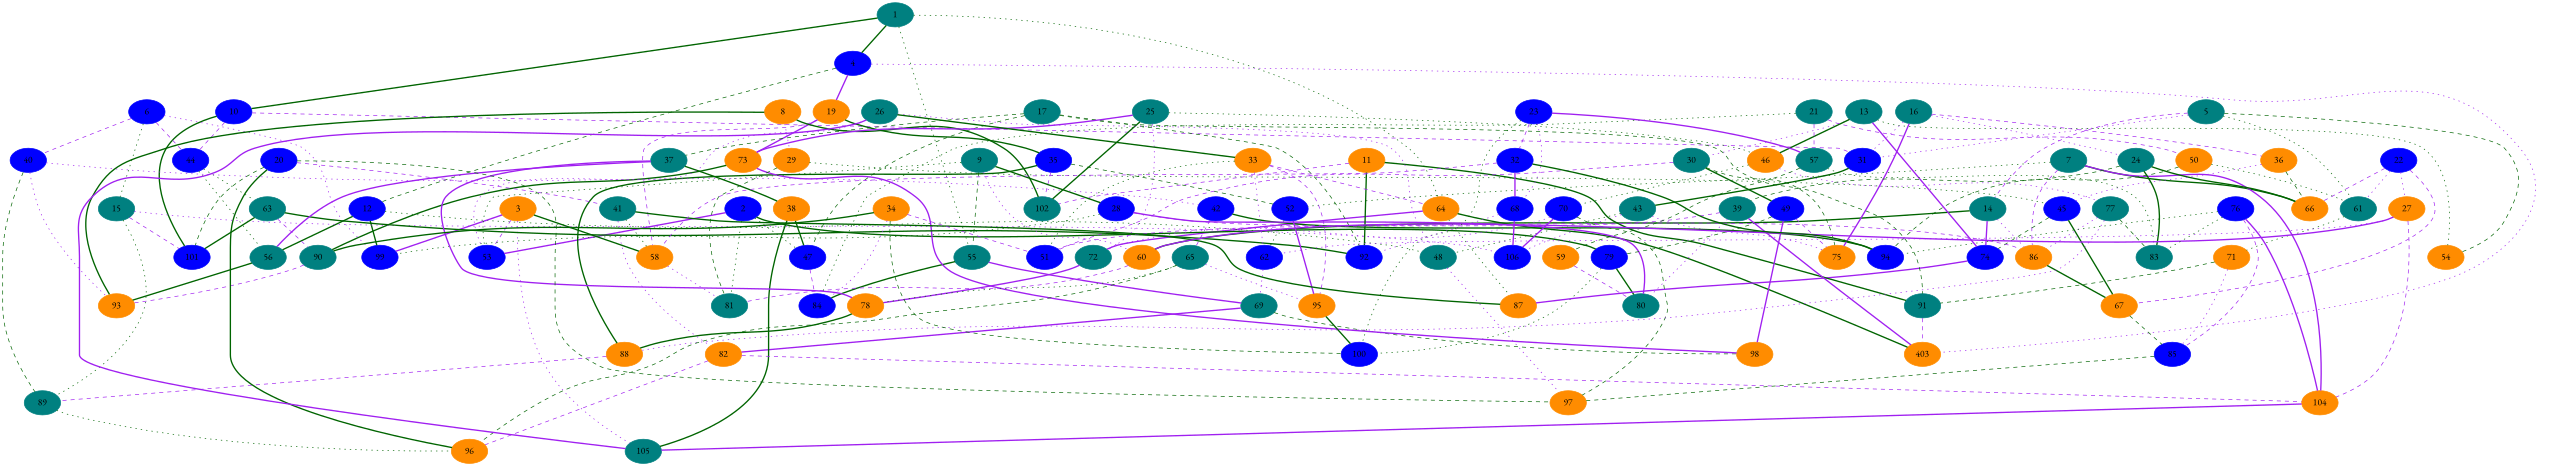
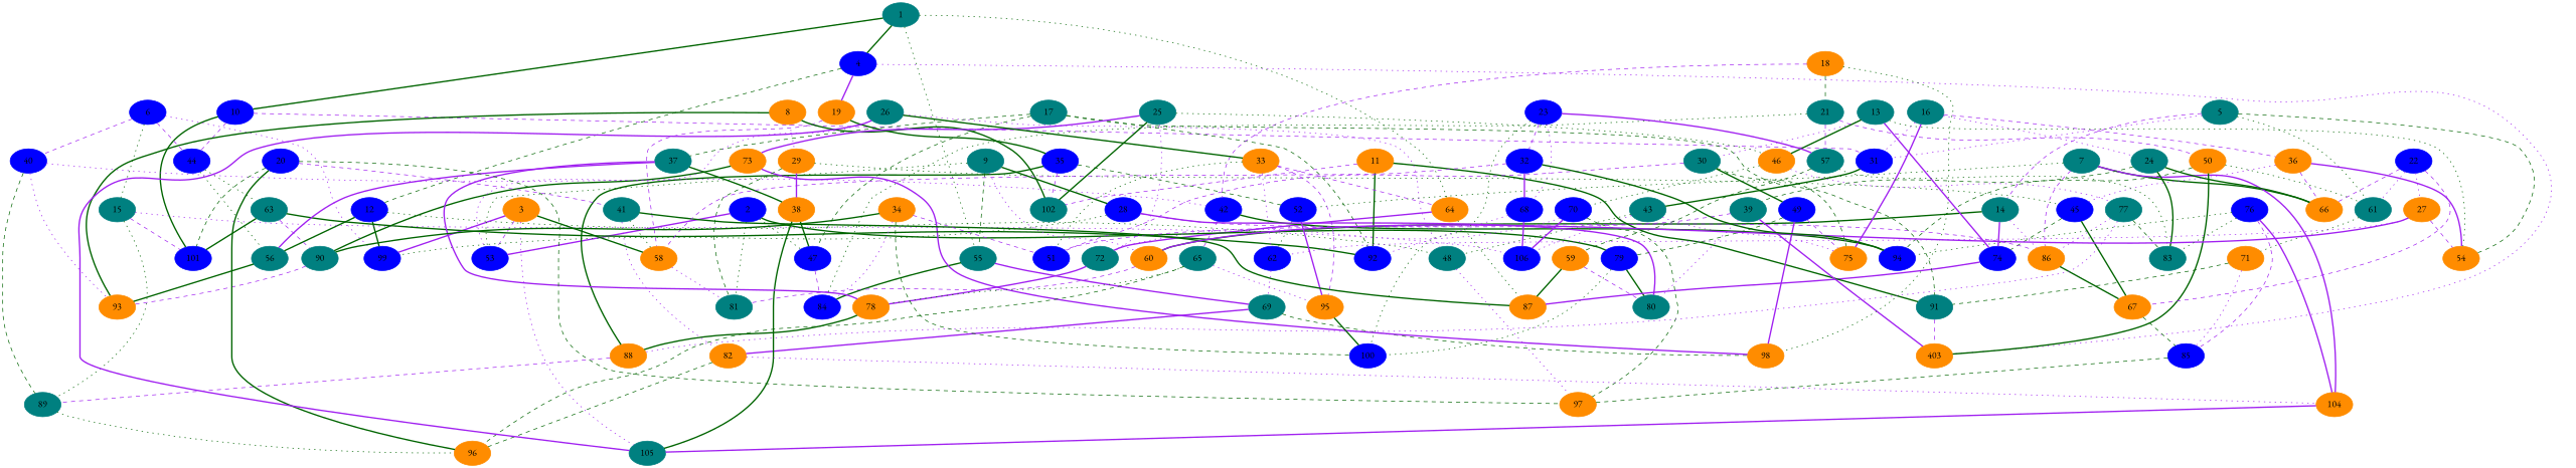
  graph {
    fontname="EB Garamond"
    node [color=teal fontname="EB Garamond" style=filled]
    edge [color=purple fontname="EB Garamond" style=bold]
    4 [color=blue]
    1
    10 [color=blue]
    55
    64 [color=darkorange]
    12 [color=blue]
    19 [color=darkorange]
    n8 [color=darkorange label=403]
    31 [color=blue]
    44 [color=blue]
    101 [color=blue]
    84 [color=blue]
    69
    72
    87 [color=darkorange]
    2 [color=blue]
    47 [color=blue]
    53 [color=blue]
    79 [color=blue]
    81
    100 [color=blue]
    80
    3 [color=darkorange]
    99 [color=blue]
    105
    58 [color=darkorange]
    59 [color=darkorange]
    48
    56
    35 [color=blue]
    73 [color=darkorange]
    5
    14
    54 [color=darkorange]
    61
    86 [color=darkorange]
    60 [color=darkorange]
    74 [color=blue]
    43
    71 [color=darkorange]
    6 [color=blue]
    15
    40 [color=blue]
    89
    106 [color=blue]
    93 [color=darkorange]
    42 [color=blue]
    63
    52 [color=blue]
    7
    66 [color=darkorange]
    104 [color=darkorange]
    95 [color=darkorange]
    62 [color=blue]
    67 [color=darkorange]
    8 [color=darkorange]
    29 [color=darkorange]
    102
    38 [color=darkorange]
    45 [color=blue]
    9
    28 [color=blue]
    11 [color=darkorange]
    91
    92 [color=blue]
    85 [color=blue]
    97 [color=darkorange]
    13
    30
    46 [color=darkorange]
    75 [color=darkorange]
    49 [color=blue]
    51 [color=blue]
    70 [color=blue]
    77
    96 [color=darkorange]
    16
    24
    36 [color=darkorange]
    39
    83
    17
    37
    78 [color=darkorange]
+   18 [color=darkorange]
    21
    98 [color=darkorange]
    50 [color=darkorange]
    57
    94 [color=blue]
    65
    88 [color=darkorange]
    90
    20 [color=blue]
    41
    82 [color=darkorange]
    22 [color=blue]
    27 [color=darkorange]
    23 [color=blue]
    32 [color=blue]
    68 [color=blue]
    25
    26
    33 [color=darkorange]
    34 [color=darkorange]
    76 [color=blue]
    4 -- 12 [color=darkgreen style=dashed]
    4 -- 19
    4 -- n8 [style=dotted]
    1 -- 4 [color=darkgreen]
    1 -- 10 [color=darkgreen]
    1 -- 55 [color=darkgreen style=dotted]
    1 -- 64 [color=darkgreen style=dotted]
    10 -- 31 [style=dashed]
    10 -- 44 [style=dashed]
    10 -- 101 [color=darkgreen]
    55 -- 84 [color=darkgreen]
    55 -- 69
    64 -- 72
    64 -- 87 [color=darkgreen style=dotted]
    12 -- 99 [color=darkgreen]
    12 -- 48 [color=darkgreen style=dotted]
    12 -- 56 [color=darkgreen]
    19 -- 58 [style=dashed]
    19 -- 35 [color=darkgreen]
-   19 -- 73
    31 -- 43 [color=darkgreen]
    44 -- 56 [color=darkgreen style=dotted]
    44 -- 63 [color=darkgreen style=dotted]
    69 -- 98 [color=darkgreen style=dashed]
    69 -- 82
    72 -- 78
    2 -- 47 [color=darkgreen style=dotted]
    2 -- 53
    2 -- 79 [color=darkgreen]
    2 -- 81 [color=darkgreen style=dotted]
    47 -- 84 [style=dashed]
    79 -- 100 [color=darkgreen style=dotted]
    79 -- 80 [color=darkgreen]
    3 -- 53 [style=dashed]
    3 -- 99
    3 -- 105 [style=dotted]
    3 -- 58 [color=darkgreen]
    58 -- 81 [style=dotted]
+   59 -- 87 [color=darkgreen]
    59 -- 80 [style=dashed]
    48 -- 97 [style=dotted]
    56 -- 93 [color=darkgreen]
    35 -- 52 [color=darkgreen style=dashed]
    35 -- 102 [style=dashed]
    35 -- 88 [color=darkgreen]
    73 -- 98
    73 -- 90 [color=darkgreen]
    5 -- 31 [style=dotted]
    5 -- 14 [style=dashed]
    5 -- 54 [color=darkgreen style=dashed]
    5 -- 61 [color=darkgreen style=dotted]
    14 -- 86 [style=dotted]
    14 -- 60 [color=darkgreen]
    14 -- 74
    61 -- 71 [color=darkgreen style=dotted]
    86 -- 67 [color=darkgreen]
    60 -- 81 [style=dashed]
    74 -- 87
    43 -- 48 [color=darkgreen style=dotted]
    43 -- 106 [style=dotted]
    43 -- 75 [style=dotted]
    71 -- 91 [color=darkgreen style=dashed]
    71 -- 85 [style=dotted]
    6 -- 44 [style=dashed]
    6 -- 99 [style=dotted]
    6 -- 15 [color=darkgreen style=dotted]
    6 -- 40 [style=dashed]
    15 -- 101 [style=dashed]
    15 -- 89 [color=darkgreen style=dotted]
    15 -- 106 [style=dotted]
    40 -- 89 [color=darkgreen style=dashed]
    40 -- 93 [style=dotted]
    40 -- 42 [style=dotted]
    89 -- 96 [color=darkgreen style=dotted]
    42 -- 94 [color=darkgreen]
    42 -- 65 [style=dashed]
    63 -- 101 [color=darkgreen]
    63 -- 92 [color=darkgreen]
    63 -- 90 [style=dashed]
    52 -- 95
    52 -- 62 [color=darkgreen style=dotted]
    7 -- 86 [style=dashed]
    7 -- 52 [color=darkgreen style=dotted]
    7 -- 66 [color=darkgreen]
    7 -- 104
    104 -- 105
    95 -- 100 [color=darkgreen]
    62 -- 69 [style=dotted]
    67 -- 85 [color=darkgreen style=dashed]
    8 -- 93 [color=darkgreen]
    8 -- 29 [style=dotted]
    8 -- 102 [color=darkgreen]
    29 -- 81 [color=darkgreen style=dashed]
+   29 -- 38
    29 -- 45 [color=darkgreen style=dotted]
    38 -- 47 [color=darkgreen]
    38 -- 105 [color=darkgreen]
    45 -- 74 [color=darkgreen style=dashed]
    45 -- 67 [color=darkgreen]
    9 -- 55 [color=darkgreen style=dashed]
    9 -- 53 [color=darkgreen style=dotted]
    9 -- 60 [style=dotted]
    9 -- 28 [color=darkgreen]
    28 -- 80
    28 -- 99 [color=darkgreen style=dotted]
    28 -- 86 [style=dashed]
    11 -- 102 [style=dashed]
    11 -- 91 [color=darkgreen]
    11 -- 92 [color=darkgreen]
    91 -- n8 [style=dashed]
    85 -- 97 [color=darkgreen style=dashed]
    13 -- 54 [color=darkgreen style=dotted]
    13 -- 74
    13 -- 30 [style=dotted]
    13 -- 46 [color=darkgreen]
    30 -- 75 [color=darkgreen style=dashed]
    30 -- 49 [color=darkgreen]
    30 -- 51 [style=dashed]
    46 -- 70 [color=darkgreen style=dotted]
    46 -- 77 [style=dotted]
    49 -- 79 [color=darkgreen style=dashed]
    49 -- 75 [style=dashed]
    49 -- 98
    70 -- 72 [style=dotted]
    70 -- 106
    70 -- 97 [color=darkgreen style=dashed]
    77 -- 86 [style=dotted]
    77 -- 83 [color=darkgreen style=dashed]
    77 -- 88 [style=dotted]
    16 -- 31 [style=dotted]
    16 -- 75
    16 -- 24 [style=dotted]
    16 -- 36 [style=dashed]
    24 -- 66 [color=darkgreen]
    24 -- 39 [color=darkgreen style=dashed]
    24 -- 83 [color=darkgreen]
-   36 -- 66 [color=darkgreen style=dashed]
+   36 -- 54
+   36 -- 66 [style=dashed]
    36 -- 45 [style=dotted]
    39 -- n8
    39 -- 80 [style=dotted]
    39 -- 51 [style=dashed]
    17 -- 47 [color=darkgreen style=dashed]
    17 -- 91 [color=darkgreen style=dashed]
    17 -- 92 [color=darkgreen style=dashed]
    17 -- 37 [color=darkgreen style=dashed]
    37 -- 56
    37 -- 38 [color=darkgreen]
    37 -- 78
    78 -- 88 [color=darkgreen]
+   18 -- 42 [style=dashed]
+   18 -- 21 [color=darkgreen style=dashed]
+   18 -- 98 [color=darkgreen style=dotted]
    21 -- 84 [color=darkgreen style=dotted]
    21 -- 50 [style=dashed]
    21 -- 57 [style=dashed]
-   64 -- n8 [color=darkgreen]
+   50 -- n8 [color=darkgreen]
    50 -- 61 [color=darkgreen style=dotted]
    50 -- 94 [color=darkgreen style=dashed]
    57 -- 59 [color=darkgreen style=dashed]
    57 -- 83 [color=darkgreen style=dotted]
    65 -- 95 [style=dotted]
    65 -- 96 [color=darkgreen style=dashed]
    65 -- 78 [color=darkgreen style=dotted]
    88 -- 89 [style=dashed]
    90 -- 93 [style=dashed]
    20 -- 101 [color=darkgreen style=dashed]
    20 -- 97 [color=darkgreen style=dashed]
    20 -- 96 [color=darkgreen]
    20 -- 41 [style=dashed]
    41 -- 87 [color=darkgreen]
    41 -- 58 [color=darkgreen style=dotted]
    41 -- 82 [style=dotted]
-   82 -- 104 [style=dashed]
-   82 -- 96 [style=dashed]
+   82 -- 104 [style=dotted]
+   82 -- 96 [color=darkgreen style=dashed]
    22 -- 61 [style=dotted]
    22 -- 66 [style=dashed]
    22 -- 67 [style=dashed]
    22 -- 27 [style=dotted]
-   27 -- 104 [style=dashed]
+   27 -- 54 [style=dashed]
    27 -- 60
    27 -- 62 [style=dotted]
    23 -- 100 [color=darkgreen style=dotted]
    23 -- 57
    23 -- 32 [style=dashed]
    23 -- 68 [style=dotted]
    32 -- 58 [style=dashed]
    32 -- 94 [color=darkgreen]
    32 -- 68
    68 -- 106
    68 -- 92 [style=dotted]
    25 -- 72 [style=dotted]
    25 -- 73
    25 -- 102 [color=darkgreen]
    25 -- 46 [color=darkgreen style=dotted]
    26 -- 53 [style=dotted]
    26 -- 105
    26 -- 48 [style=dotted]
    26 -- 33 [color=darkgreen]
    33 -- 64 [style=dashed]
    33 -- 95 [style=dashed]
    33 -- 62 [style=dotted]
    33 -- 51 [color=darkgreen style=dotted]
    34 -- 84 [style=dotted]
    34 -- 100 [color=darkgreen style=dashed]
    34 -- 51 [style=dashed]
    34 -- 90 [color=darkgreen]
    76 -- 104
    76 -- 85 [style=dashed]
    76 -- 83 [color=darkgreen style=dotted]
    76 -- 94 [color=darkgreen style=dotted]
  }
